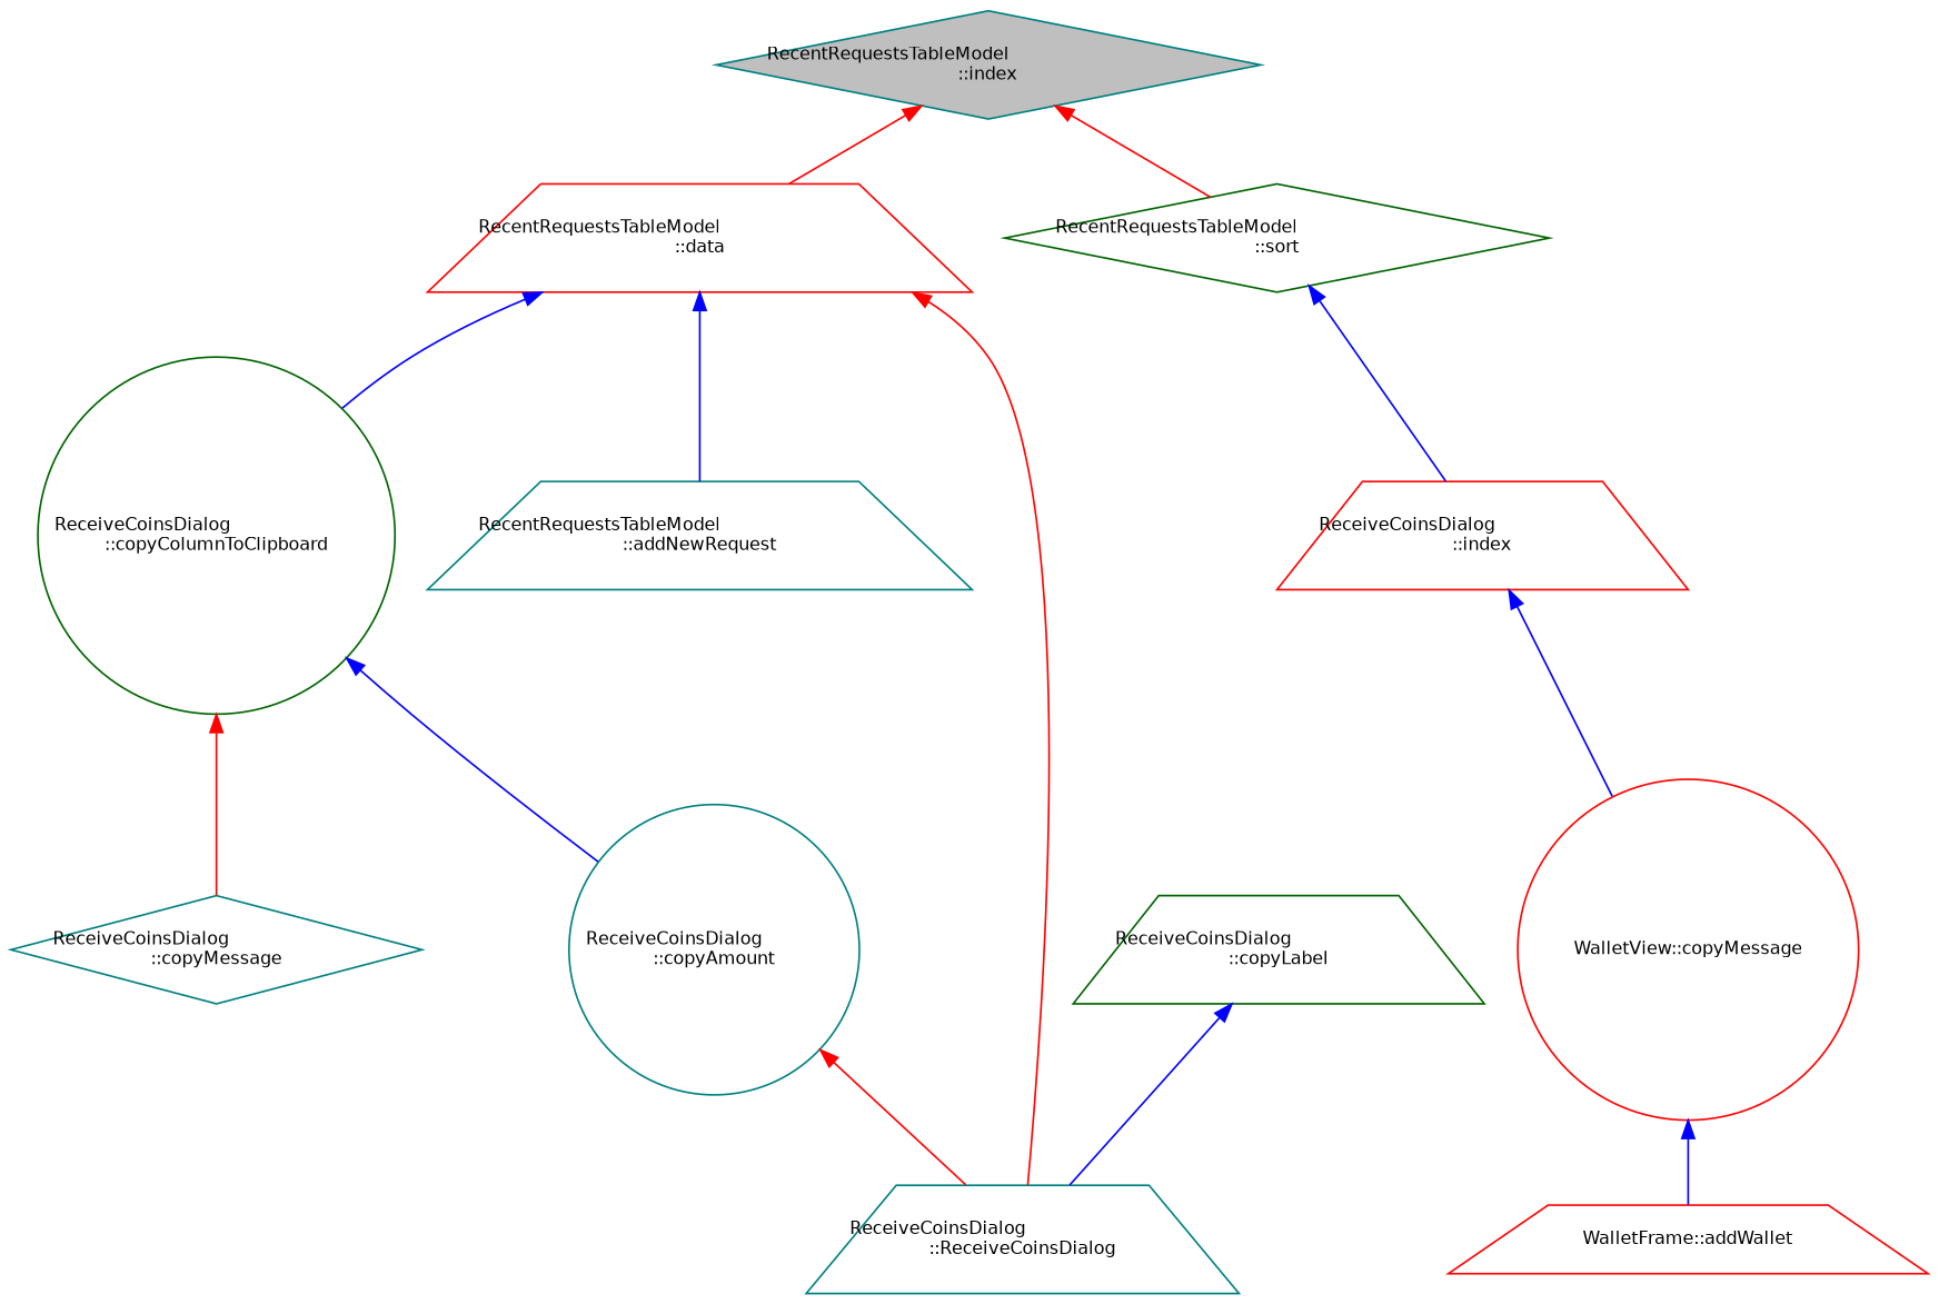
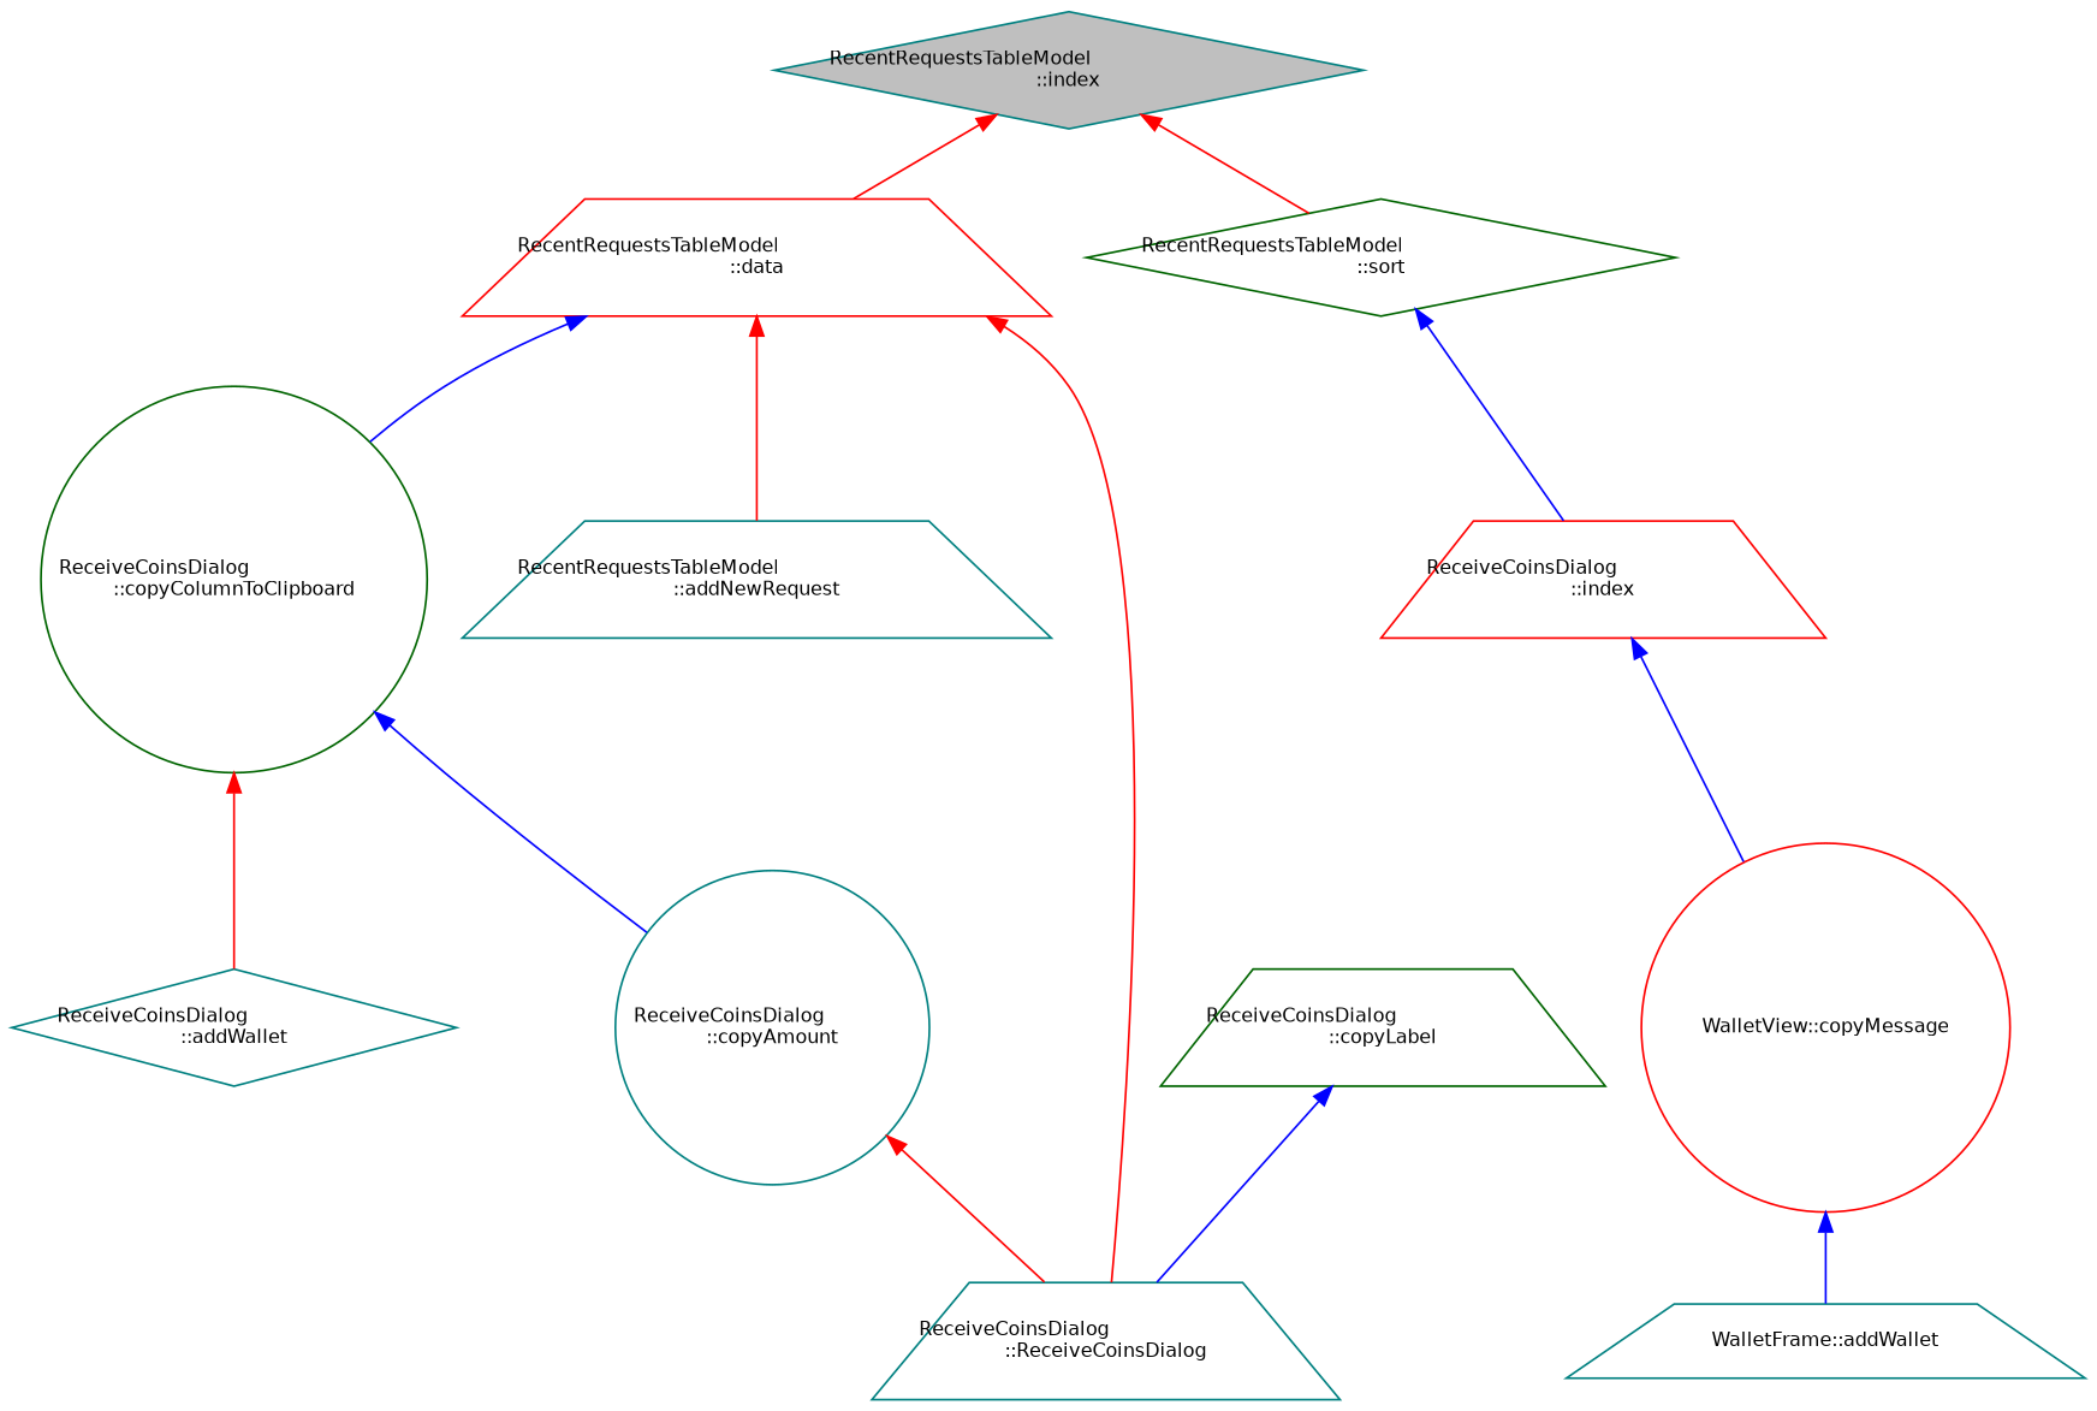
  digraph {
    rankdir=TB
    node [color=teal fillcolor=white fontname=Helvetica fontsize=10 shape=trapezium style=filled]
    edge [color=blue dir=back fontname=Helvetica fontsize=10 labelfontname=Helvetica labelfontsize=10 style=solid]
    n1 [fillcolor=grey75 fontcolor=black height=0.2 label="RecentRequestsTableModel\l::index" shape=diamond width=0.4]
    n2 [color=red height=0.2 label="RecentRequestsTableModel\l::data" width=0.4]
    n3 [color=darkgreen height=0.2 label="RecentRequestsTableModel\l::sort" shape=diamond width=0.4]
    n4 [color=darkgreen height=0.2 label="ReceiveCoinsDialog\l::copyColumnToClipboard" shape=circle width=0.4]
    n5 [height=0.2 label="RecentRequestsTableModel\l::addNewRequest" width=0.4]
    n6 [height=0.2 label="ReceiveCoinsDialog\l::ReceiveCoinsDialog" width=0.4]
    n7 [color=red height=0.2 label="ReceiveCoinsDialog\l::index" width=0.4]
-   n8 [height=0.2 label="ReceiveCoinsDialog\l::copyMessage" shape=diamond width=0.4]
+   n8 [height=0.2 label="ReceiveCoinsDialog\l::addWallet" shape=diamond width=0.4]
    n9 [height=0.2 label="ReceiveCoinsDialog\l::copyAmount" shape=circle width=0.4]
    n10 [color=darkgreen height=0.2 label="ReceiveCoinsDialog\l::copyLabel" width=0.4]
    n11 [color=red height=0.2 label="WalletView::copyMessage" shape=circle width=0.4]
-   n12 [color=red height=0.2 label="WalletFrame::addWallet" width=0.4]
+   n12 [height=0.2 label="WalletFrame::addWallet" width=0.4]
    n1 -> n2 [color=red]
    n1 -> n3 [color=red]
    n2 -> n4
-   n2 -> n5
+   n2 -> n5 [color=red]
    n2 -> n6 [color=red]
    n3 -> n7
    n4 -> n8 [color=red]
    n4 -> n9
    n7 -> n11
    n9 -> n6 [color=red]
    n10 -> n6
    n11 -> n12
  }
